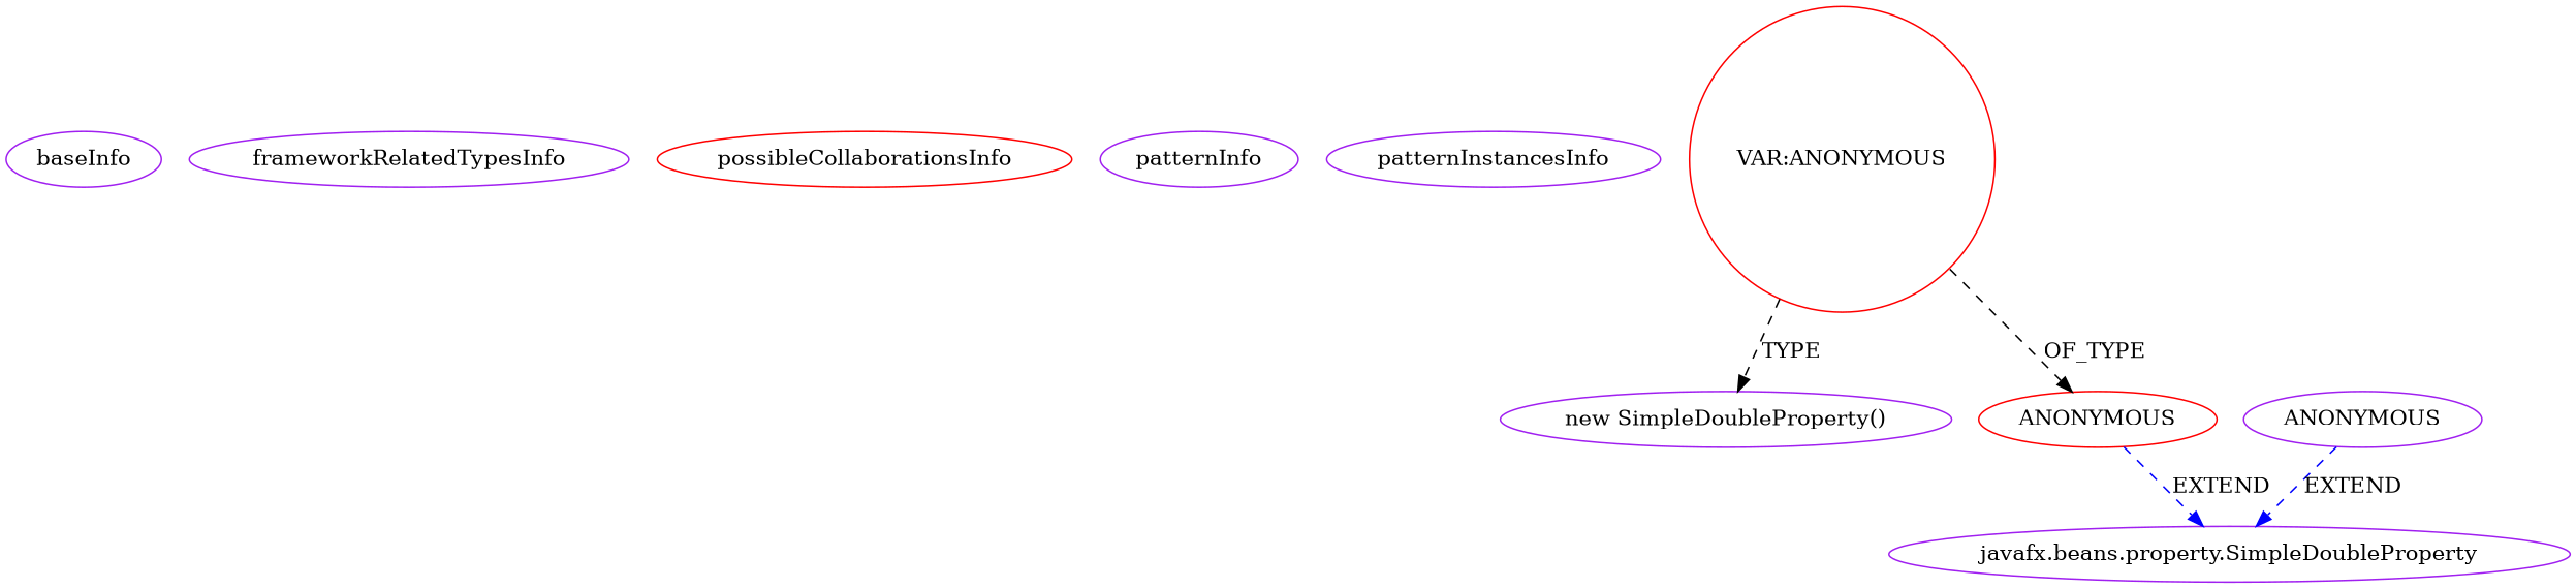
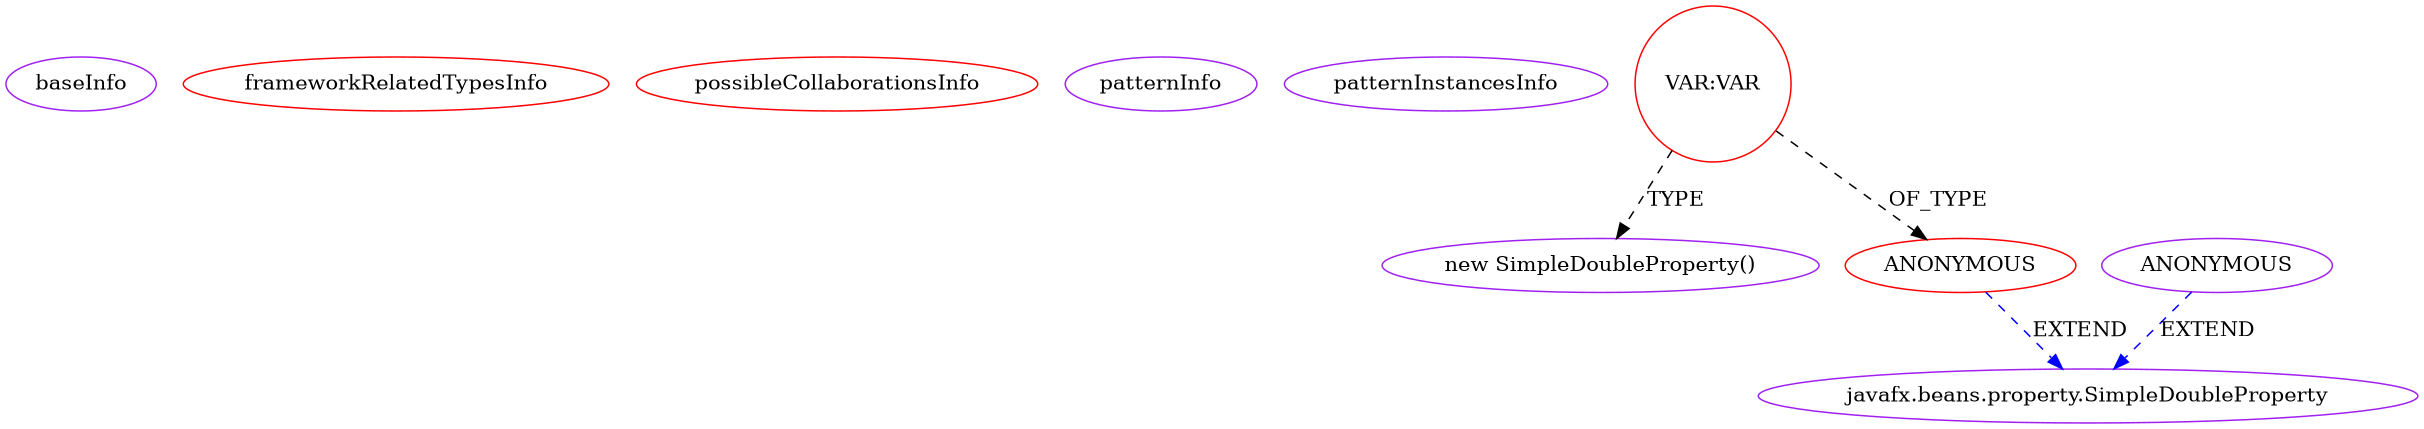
  digraph {
    node [color=purple]
    edge [style=dashed]
    baseInfo [category=pattern graphId=2606 isAnonymous=false possibleRelation=false]
-   frameworkRelatedTypesInfo
+   frameworkRelatedTypesInfo [color=red]
    possibleCollaborationsInfo [color=red]
    patternInfo [frequency=2.0 patternRootClient=null]
    patternInstancesInfo [0="Jojal-RadialMenu~/Jojal-RadialMenu/RadialMenu-master/src/main/java/fr/jojal/widget/radial/menu/RadialMenu.java~RadialMenu~698" 1="Jojal-RadialMenu~/Jojal-RadialMenu/RadialMenu-master/src/main/java/fr/jojal/widget/radial/item/RadialItem.java~RadialItem~690"]
    n6 [isFrameworkType=false label="new SimpleDoubleProperty()" vertexType=CONSTRUCTOR_CALL]
-   n7 [color=red isFrameworkType=false label="VAR:ANONYMOUS" shape=circle vertexType=VARIABLE_EXPRESION]
+   n7 [color=red isFrameworkType=false label="VAR:VAR" shape=circle vertexType=VARIABLE_EXPRESION]
    n8 [color=red isFrameworkType=false label=ANONYMOUS vertexType=REFERENCE_ANONYMOUS_DECLARATION]
    n9 [isFrameworkType=false label="javafx.beans.property.SimpleDoubleProperty" vertexType=FRAMEWORK_CLASS_TYPE]
    n10 [isFrameworkType=false label=ANONYMOUS vertexType=REFERENCE_ANONYMOUS_DECLARATION]
    n7 -> n6 [label=TYPE]
    n7 -> n8 [label=OF_TYPE]
    n8 -> n9 [color=blue label=EXTEND]
    n10 -> n9 [color=blue label=EXTEND]
  }
